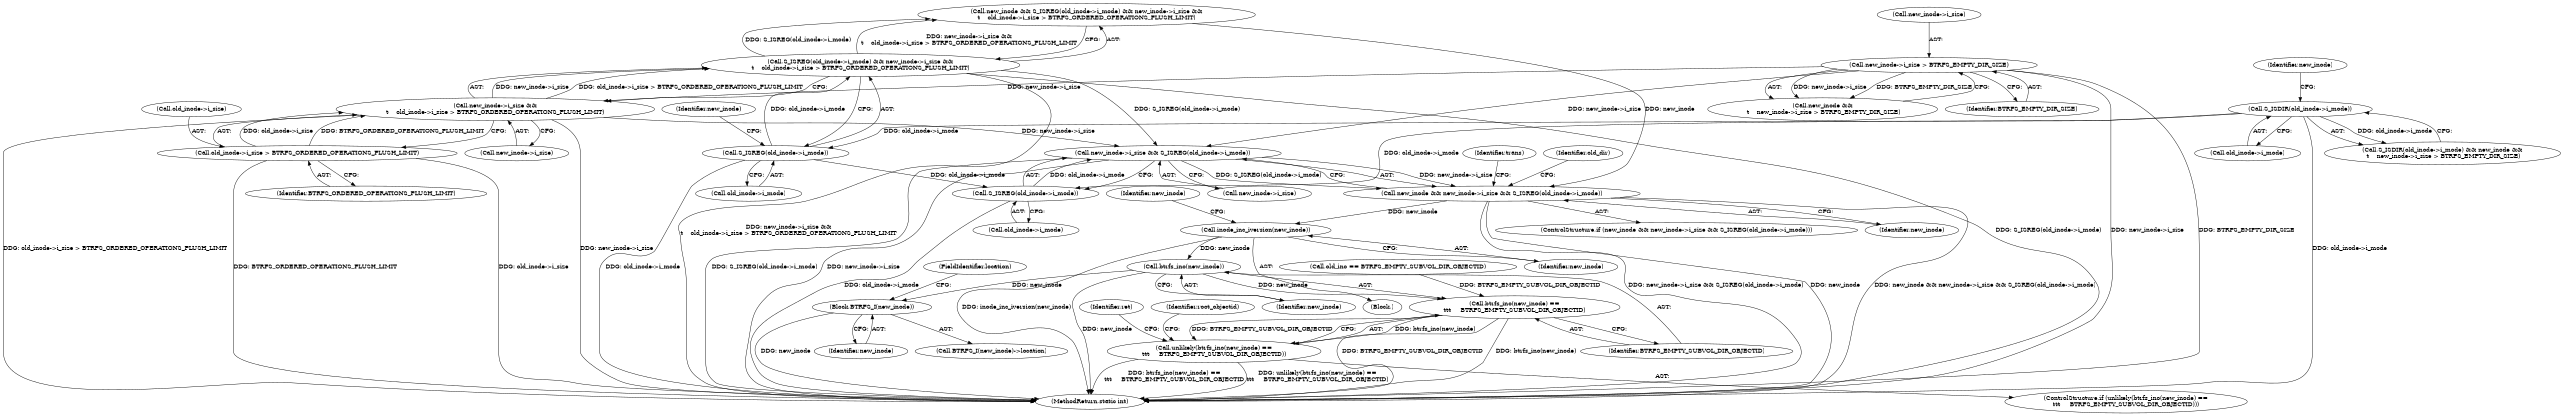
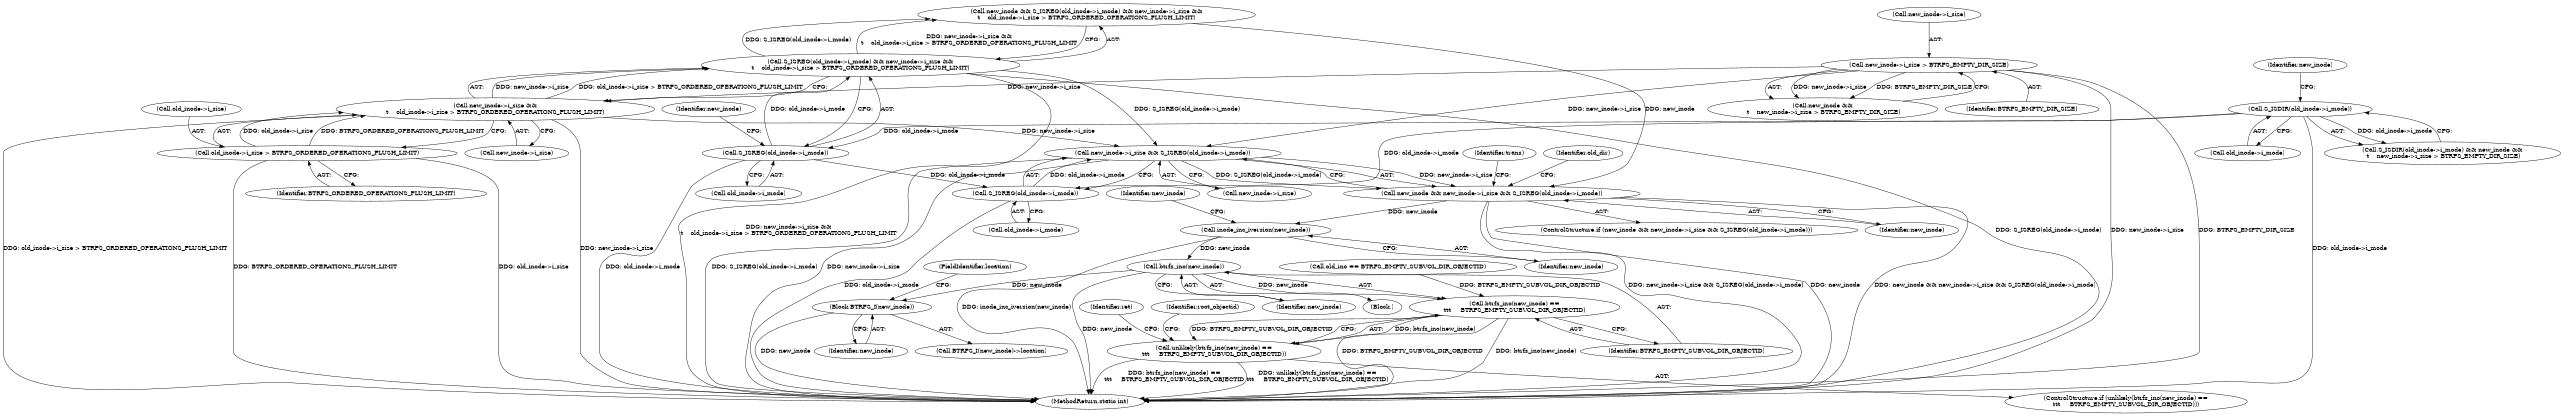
  digraph {
    n1 [label="(Call,new_inode->i_size && S_ISREG(old_inode->i_mode))"]
    n2 [label="(Call,S_ISREG(old_inode->i_mode))"]
    n3 [label="(Call,new_inode && new_inode->i_size && S_ISREG(old_inode->i_mode))"]
    n4 [label="(Call,new_inode->i_size)"]
    n5 [label="(MethodReturn,static int)"]
    n6 [label="(Call,old_inode->i_mode)"]
    n7 [label="(Call,inode_inc_iversion(new_inode))"]
    n8 [label="(ControlStructure,if (new_inode && new_inode->i_size && S_ISREG(old_inode->i_mode)))"]
    n9 [label="(Identifier,new_inode)"]
    n10 [label="(Call,new_inode->i_size > BTRFS_EMPTY_DIR_SIZE)"]
    n11 [label="(Call,new_inode->i_size &&\n\t    old_inode->i_size > BTRFS_ORDERED_OPERATIONS_FLUSH_LIMIT)"]
    n12 [label="(Call,new_inode &&\n \t    new_inode->i_size > BTRFS_EMPTY_DIR_SIZE)"]
    n13 [label="(Identifier,BTRFS_EMPTY_DIR_SIZE)"]
    n14 [label="(Call,old_inode->i_size > BTRFS_ORDERED_OPERATIONS_FLUSH_LIMIT)"]
    n15 [label="(Call,S_ISREG(old_inode->i_mode) && new_inode->i_size &&\n\t    old_inode->i_size > BTRFS_ORDERED_OPERATIONS_FLUSH_LIMIT)"]
    n16 [label="(Call,new_inode->i_size)"]
    n17 [label="(Identifier,BTRFS_ORDERED_OPERATIONS_FLUSH_LIMIT)"]
    n18 [label="(Call,S_ISREG(old_inode->i_mode))"]
    n19 [label="(Call,new_inode && S_ISREG(old_inode->i_mode) && new_inode->i_size &&\n\t    old_inode->i_size > BTRFS_ORDERED_OPERATIONS_FLUSH_LIMIT)"]
    n20 [label="(Call,S_ISDIR(old_inode->i_mode))"]
    n21 [label="(Call,old_inode->i_mode)"]
    n22 [label="(Call,S_ISDIR(old_inode->i_mode) && new_inode &&\n \t    new_inode->i_size > BTRFS_EMPTY_DIR_SIZE)"]
    n23 [label="(Call,old_inode->i_mode)"]
    n24 [label="(Call,btrfs_ino(new_inode))"]
    n25 [label="(Block,)"]
    n26 [label="(Identifier,new_inode)"]
    n27 [label="(Call,btrfs_ino(new_inode) ==\n\t\t\t     BTRFS_EMPTY_SUBVOL_DIR_OBJECTID)"]
    n28 [label="(Block,BTRFS_I(new_inode))"]
    n29 [label="(Identifier,new_inode)"]
    n30 [label="(Call,unlikely(btrfs_ino(new_inode) ==\n\t\t\t     BTRFS_EMPTY_SUBVOL_DIR_OBJECTID))"]
    n31 [label="(Identifier,BTRFS_EMPTY_SUBVOL_DIR_OBJECTID)"]
    n32 [label="(Identifier,new_inode)"]
    n33 [label="(Call,BTRFS_I(new_inode)->location)"]
    n34 [label="(ControlStructure,if (unlikely(btrfs_ino(new_inode) ==\n\t\t\t     BTRFS_EMPTY_SUBVOL_DIR_OBJECTID)))"]
    n35 [label="(Call,old_ino == BTRFS_EMPTY_SUBVOL_DIR_OBJECTID)"]
    n36 [label="(Call,new_inode->i_size)"]
    n37 [label="(Identifier,trans)"]
    n38 [label="(FieldIdentifier,location)"]
    n39 [label="(Identifier,new_inode)"]
    n40 [label="(Identifier,new_inode)"]
    n41 [label="(Call,old_inode->i_size)"]
    n42 [label="(Identifier,root_objectid)"]
    n43 [label="(Identifier,old_dir)"]
    n44 [label="(Identifier,new_inode)"]
    n45 [label="(Identifier,ret)"]
    n1 -> n2 [label="CFG: "]
    n1 -> n3 [label="AST: "]
    n1 -> n3 [label="DDG: new_inode->i_size"]
    n1 -> n3 [label="DDG: S_ISREG(old_inode->i_mode)"]
    n1 -> n4 [label="CFG: "]
    n1 -> n5 [label="DDG: S_ISREG(old_inode->i_mode)"]
    n1 -> n5 [label="DDG: new_inode->i_size"]
    n2 -> n1 [label="AST: "]
    n2 -> n1 [label="DDG: old_inode->i_mode"]
    n2 -> n5 [label="DDG: old_inode->i_mode"]
    n2 -> n6 [label="CFG: "]
    n3 -> n1 [label="CFG: "]
    n3 -> n5 [label="DDG: new_inode"]
    n3 -> n5 [label="DDG: new_inode && new_inode->i_size && S_ISREG(old_inode->i_mode)"]
    n3 -> n5 [label="DDG: new_inode->i_size && S_ISREG(old_inode->i_mode)"]
    n3 -> n7 [label="DDG: new_inode"]
    n3 -> n8 [label="AST: "]
    n3 -> n9 [label="CFG: "]
    n4 -> n1 [label="AST: "]
    n6 -> n2 [label="AST: "]
    n7 -> n5 [label="DDG: inode_inc_iversion(new_inode)"]
    n7 -> n24 [label="DDG: new_inode"]
-   n7 -> n25 [label="AST: "]
+   n24 -> n25 [label="AST: "]
    n7 -> n26 [label="CFG: "]
    n9 -> n3 [label="AST: "]
    n10 -> n1 [label="DDG: new_inode->i_size"]
    n10 -> n5 [label="DDG: new_inode->i_size"]
    n10 -> n5 [label="DDG: BTRFS_EMPTY_DIR_SIZE"]
    n10 -> n11 [label="DDG: new_inode->i_size"]
    n10 -> n12 [label="AST: "]
    n10 -> n12 [label="DDG: new_inode->i_size"]
    n10 -> n12 [label="DDG: BTRFS_EMPTY_DIR_SIZE"]
-   n10 -> n13 [label="CFG: "]
    n11 -> n1 [label="DDG: new_inode->i_size"]
    n11 -> n5 [label="DDG: old_inode->i_size > BTRFS_ORDERED_OPERATIONS_FLUSH_LIMIT"]
    n11 -> n5 [label="DDG: new_inode->i_size"]
    n11 -> n14 [label="CFG: "]
    n11 -> n15 [label="AST: "]
    n11 -> n15 [label="DDG: new_inode->i_size"]
    n11 -> n15 [label="DDG: old_inode->i_size > BTRFS_ORDERED_OPERATIONS_FLUSH_LIMIT"]
    n11 -> n16 [label="CFG: "]
    n12 -> n10 [label="CFG: "]
    n13 -> n10 [label="AST: "]
    n14 -> n5 [label="DDG: BTRFS_ORDERED_OPERATIONS_FLUSH_LIMIT"]
    n14 -> n5 [label="DDG: old_inode->i_size"]
    n14 -> n11 [label="AST: "]
    n14 -> n11 [label="DDG: old_inode->i_size"]
    n14 -> n11 [label="DDG: BTRFS_ORDERED_OPERATIONS_FLUSH_LIMIT"]
    n14 -> n17 [label="CFG: "]
    n15 -> n1 [label="DDG: S_ISREG(old_inode->i_mode)"]
    n15 -> n5 [label="DDG: S_ISREG(old_inode->i_mode)"]
    n15 -> n5 [label="DDG: new_inode->i_size &&\n\t    old_inode->i_size > BTRFS_ORDERED_OPERATIONS_FLUSH_LIMIT"]
    n15 -> n11 [label="CFG: "]
    n15 -> n18 [label="CFG: "]
    n15 -> n19 [label="AST: "]
    n15 -> n19 [label="DDG: S_ISREG(old_inode->i_mode)"]
    n15 -> n19 [label="DDG: new_inode->i_size &&\n\t    old_inode->i_size > BTRFS_ORDERED_OPERATIONS_FLUSH_LIMIT"]
    n16 -> n11 [label="AST: "]
    n17 -> n14 [label="AST: "]
    n18 -> n2 [label="DDG: old_inode->i_mode"]
    n18 -> n5 [label="DDG: old_inode->i_mode"]
    n18 -> n15 [label="AST: "]
    n18 -> n15 [label="DDG: old_inode->i_mode"]
    n18 -> n23 [label="CFG: "]
    n19 -> n3 [label="DDG: new_inode"]
    n19 -> n15 [label="CFG: "]
    n20 -> n2 [label="DDG: old_inode->i_mode"]
    n20 -> n5 [label="DDG: old_inode->i_mode"]
    n20 -> n18 [label="DDG: old_inode->i_mode"]
    n20 -> n21 [label="CFG: "]
    n20 -> n22 [label="AST: "]
    n20 -> n22 [label="DDG: old_inode->i_mode"]
    n21 -> n20 [label="AST: "]
    n22 -> n20 [label="CFG: "]
    n23 -> n18 [label="AST: "]
    n24 -> n5 [label="DDG: new_inode"]
    n24 -> n27 [label="AST: "]
    n24 -> n27 [label="DDG: new_inode"]
    n24 -> n28 [label="DDG: new_inode"]
    n24 -> n29 [label="CFG: "]
    n26 -> n7 [label="AST: "]
    n27 -> n5 [label="DDG: BTRFS_EMPTY_SUBVOL_DIR_OBJECTID"]
    n27 -> n5 [label="DDG: btrfs_ino(new_inode)"]
    n27 -> n30 [label="AST: "]
    n27 -> n30 [label="DDG: btrfs_ino(new_inode)"]
    n27 -> n30 [label="DDG: BTRFS_EMPTY_SUBVOL_DIR_OBJECTID"]
    n27 -> n31 [label="CFG: "]
    n28 -> n5 [label="DDG: new_inode"]
    n28 -> n32 [label="CFG: "]
    n28 -> n33 [label="AST: "]
    n29 -> n24 [label="AST: "]
    n30 -> n5 [label="DDG: btrfs_ino(new_inode) ==\n\t\t\t     BTRFS_EMPTY_SUBVOL_DIR_OBJECTID"]
    n30 -> n5 [label="DDG: unlikely(btrfs_ino(new_inode) ==\n\t\t\t     BTRFS_EMPTY_SUBVOL_DIR_OBJECTID)"]
    n30 -> n27 [label="CFG: "]
    n30 -> n34 [label="AST: "]
    n31 -> n24 [label="AST: "]
    n31 -> n27 [label="AST: "]
    n32 -> n28 [label="AST: "]
    n35 -> n27 [label="DDG: BTRFS_EMPTY_SUBVOL_DIR_OBJECTID"]
    n36 -> n10 [label="AST: "]
    n37 -> n3 [label="CFG: "]
    n38 -> n28 [label="CFG: "]
    n39 -> n20 [label="CFG: "]
    n40 -> n7 [label="CFG: "]
    n41 -> n14 [label="AST: "]
    n42 -> n30 [label="CFG: "]
    n43 -> n3 [label="CFG: "]
    n44 -> n18 [label="CFG: "]
    n45 -> n30 [label="CFG: "]
  }
